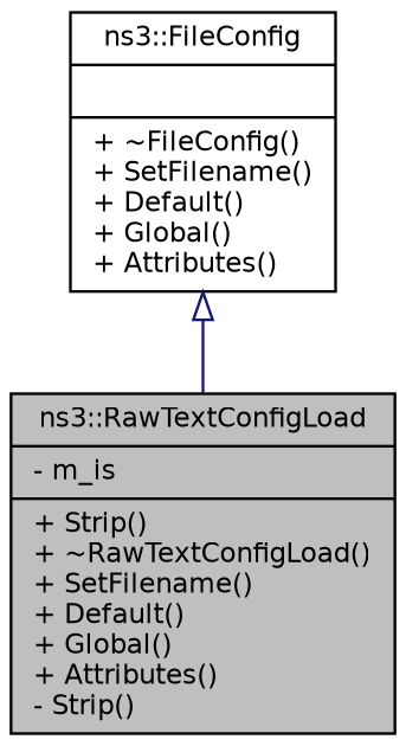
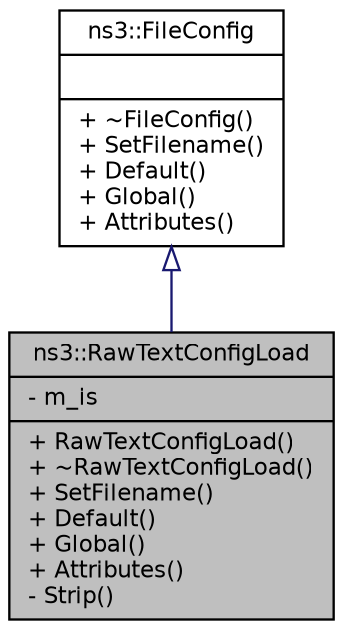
  digraph {
    node [color=black fontname=Helvetica fontsize=10 shape=record style=filled]
-   n1 [fillcolor=grey75 fontcolor=black height=0.2 label="{ns3::RawTextConfigLoad\n|- m_is\l|+ Strip()\l+ ~RawTextConfigLoad()\l+ SetFilename()\l+ Default()\l+ Global()\l+ Attributes()\l- Strip()\l}" width=0.4]
+   n1 [fillcolor=grey75 fontcolor=black height=0.2 label="{ns3::RawTextConfigLoad\n|- m_is\l|+ RawTextConfigLoad()\l+ ~RawTextConfigLoad()\l+ SetFilename()\l+ Default()\l+ Global()\l+ Attributes()\l- Strip()\l}" width=0.4]
    n2 [fillcolor=white height=0.2 label="{ns3::FileConfig\n||+ ~FileConfig()\l+ SetFilename()\l+ Default()\l+ Global()\l+ Attributes()\l}" width=0.4]
    n2 -> n1 [arrowtail=onormal color=midnightblue dir=back fontname=Helvetica fontsize=10 labelfontname=Helvetica labelfontsize=10 style=solid]
  }
